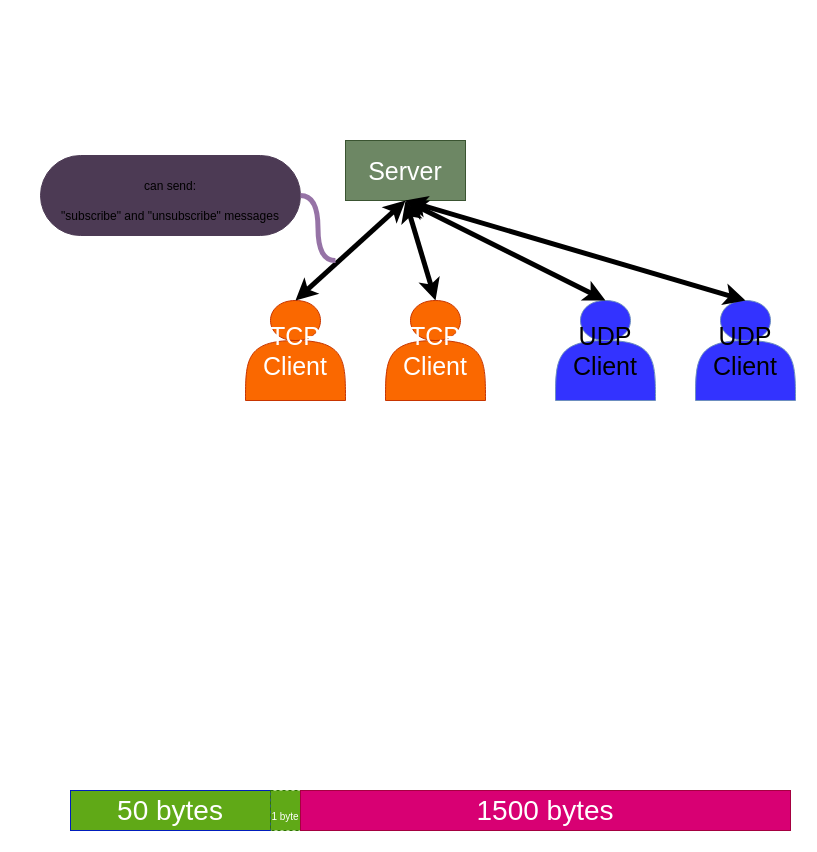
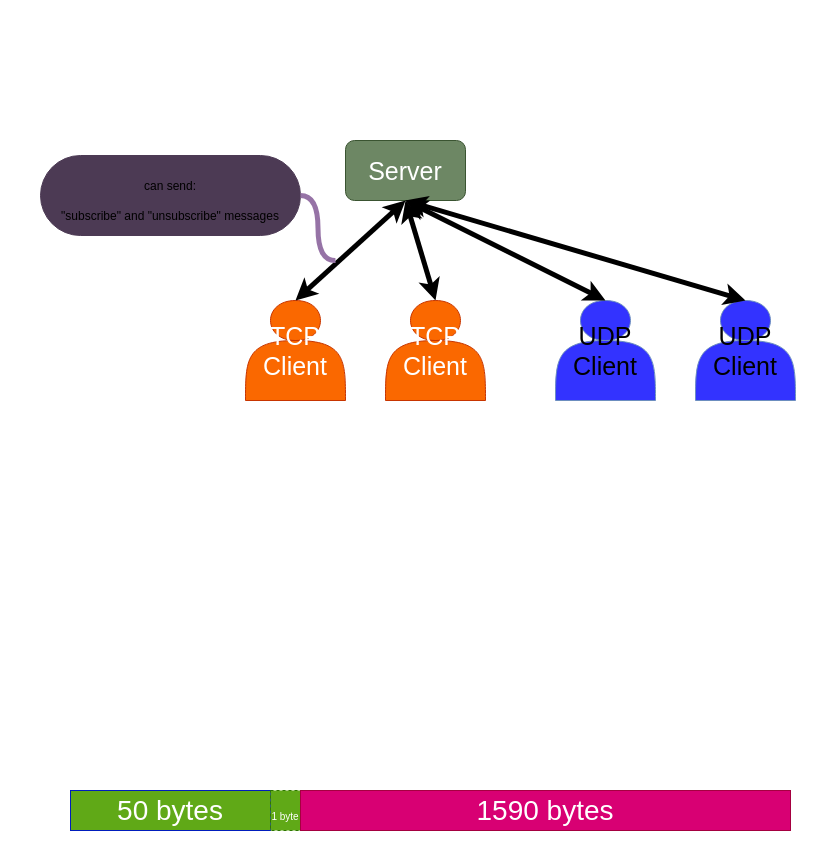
  <mxCell id="0" />
  <mxCell id="1" parent="0" />
- <mxCell id="2" value="&lt;font style=&quot;font-size: 25px;&quot;&gt;Server&lt;/font&gt;" style="whiteSpace=wrap;html=1;fillColor=#6d8764;fontColor=#ffffff;strokeColor=#3A5431;rounded=0;" parent="1" vertex="1"><mxGeometry x="345" y="140" width="120" height="60" as="geometry" /></mxCell>
+ <mxCell id="2" value="&lt;font style=&quot;font-size: 25px;&quot;&gt;Server&lt;/font&gt;" style="rounded=1;whiteSpace=wrap;html=1;fillColor=#6d8764;fontColor=#ffffff;strokeColor=#3A5431;" parent="1" vertex="1"><mxGeometry x="345" y="140" width="120" height="60" as="geometry" /></mxCell>
  <mxCell id="3" value="TCP Client" style="shape=actor;whiteSpace=wrap;html=1;fontSize=25;fillColor=#fa6800;fontColor=#FFFFFF;strokeColor=#C73500;" parent="1" vertex="1"><mxGeometry x="245" y="300" width="100" height="100" as="geometry" /></mxCell>
  <mxCell id="4" value="TCP Client" style="shape=actor;whiteSpace=wrap;html=1;fontSize=25;fillColor=#fa6800;fontColor=#FFFFFF;strokeColor=#C73500;" parent="1" vertex="1"><mxGeometry x="385" y="300" width="100" height="100" as="geometry" /></mxCell>
  <mxCell id="5" value="UDP Client" style="shape=actor;whiteSpace=wrap;html=1;fontSize=25;fillColor=#3333FF;strokeColor=#6c8ebf;gradientColor=none;" parent="1" vertex="1"><mxGeometry x="555" y="300" width="100" height="100" as="geometry" /></mxCell>
  <mxCell id="6" value="UDP Client" style="shape=actor;whiteSpace=wrap;html=1;fontSize=25;fillColor=#3333FF;strokeColor=#6c8ebf;gradientColor=none;" parent="1" vertex="1"><mxGeometry x="695" y="300" width="100" height="100" as="geometry" /></mxCell>
  <mxCell id="7" value="" style="endArrow=classic;startArrow=classic;html=1;strokeWidth=5;fontSize=25;fontColor=#FFFFFF;entryX=0.5;entryY=1;entryDx=0;entryDy=0;exitX=0.5;exitY=0;exitDx=0;exitDy=0;" parent="1" source="3" target="2" edge="1"><mxGeometry width="50" height="50" relative="1" as="geometry"><mxPoint x="545" y="280" as="sourcePoint" /><mxPoint x="595" y="230" as="targetPoint" /></mxGeometry></mxCell>
  <mxCell id="8" value="" style="endArrow=classic;startArrow=classic;html=1;strokeWidth=5;fontSize=25;fontColor=#FFFFFF;entryX=0.5;entryY=1;entryDx=0;entryDy=0;exitX=0.5;exitY=0;exitDx=0;exitDy=0;" parent="1" source="4" target="2" edge="1"><mxGeometry width="50" height="50" relative="1" as="geometry"><mxPoint x="305" y="310" as="sourcePoint" /><mxPoint x="415" y="210" as="targetPoint" /></mxGeometry></mxCell>
  <mxCell id="9" value="" style="endArrow=classic;startArrow=classic;html=1;strokeWidth=5;fontSize=25;fontColor=#FFFFFF;entryX=0.5;entryY=1;entryDx=0;entryDy=0;exitX=0.5;exitY=0;exitDx=0;exitDy=0;" parent="1" source="5" target="2" edge="1"><mxGeometry width="50" height="50" relative="1" as="geometry"><mxPoint x="445" y="310" as="sourcePoint" /><mxPoint x="415" y="210" as="targetPoint" /></mxGeometry></mxCell>
  <mxCell id="10" value="" style="endArrow=classic;startArrow=classic;html=1;strokeWidth=5;fontSize=25;fontColor=#FFFFFF;entryX=0.5;entryY=1;entryDx=0;entryDy=0;exitX=0.5;exitY=0;exitDx=0;exitDy=0;" parent="1" source="6" target="2" edge="1"><mxGeometry width="50" height="50" relative="1" as="geometry"><mxPoint x="615" y="310" as="sourcePoint" /><mxPoint x="415" y="210" as="targetPoint" /></mxGeometry></mxCell>
+ <mxCell id="11" value="&lt;h1&gt;Connection structure&lt;/h1&gt;" style="text;html=1;strokeColor=none;fillColor=none;spacing=5;spacingTop=-20;whiteSpace=wrap;overflow=hidden;rounded=0;fontSize=25;fontColor=#FFFFFF;" parent="1" vertex="1"><mxGeometry x="152.5" y="20" width="565" height="120" as="geometry" /></mxCell>
  <mxCell id="12" value="&lt;font style=&quot;font-size: 12px;&quot;&gt;can send:&lt;br&gt;&quot;subscribe&quot; and &quot;unsubscribe&quot; messages&lt;/font&gt;" style="whiteSpace=wrap;html=1;rounded=1;arcSize=50;align=center;verticalAlign=middle;strokeWidth=1;autosize=1;spacing=4;treeFolding=1;treeMoving=1;newEdgeStyle={&quot;edgeStyle&quot;:&quot;entityRelationEdgeStyle&quot;,&quot;startArrow&quot;:&quot;none&quot;,&quot;endArrow&quot;:&quot;none&quot;,&quot;segment&quot;:10,&quot;curved&quot;:1,&quot;sourcePerimeterSpacing&quot;:0,&quot;targetPerimeterSpacing&quot;:0};fontSize=25;fillColor=#4C3A54;strokeColor=#4C3A54;" parent="1" vertex="1"><mxGeometry x="40" y="155" width="260" height="80" as="geometry" /></mxCell>
  <mxCell id="13" value="" style="edgeStyle=orthogonalEdgeStyle;startArrow=none;endArrow=none;segment=10;curved=1;sourcePerimeterSpacing=0;targetPerimeterSpacing=0;strokeWidth=5;fontSize=25;fontColor=#FFFFFF;fillColor=#e1d5e7;strokeColor=#9673a6;entryX=1;entryY=0.5;entryDx=0;entryDy=0;" parent="1" target="12" edge="1"><mxGeometry relative="1" as="geometry"><mxPoint x="335" y="260" as="sourcePoint" /></mxGeometry></mxCell>
  <mxCell id="14" value="&lt;h1 style=&quot;font-size: 28px;&quot;&gt;&lt;font style=&quot;font-size: 28px;&quot;&gt;The app should include:&lt;/font&gt;&lt;/h1&gt;&lt;p style=&quot;font-size: 28px;&quot;&gt;&lt;/p&gt;&lt;ul style=&quot;&quot;&gt;&lt;li style=&quot;&quot;&gt;&lt;font style=&quot;font-size: 20px;&quot;&gt;SF (store-and-forward) structure;&lt;/font&gt;&lt;/li&gt;&lt;ul&gt;&lt;li style=&quot;&quot;&gt;&lt;font style=&quot;font-size: 20px;&quot;&gt;when TCP clients are disconnected;&lt;/font&gt;&lt;/li&gt;&lt;/ul&gt;&lt;/ul&gt;&lt;p&gt;&lt;/p&gt;" style="text;html=1;strokeColor=none;fillColor=none;spacing=5;spacingTop=-20;whiteSpace=wrap;overflow=hidden;rounded=0;fontSize=12;fontColor=#FFFFFF;" parent="1" vertex="1"><mxGeometry x="20" y="460" width="400" height="160" as="geometry" /></mxCell>
  <mxCell id="15" value="UDP messages format" style="text;html=1;strokeColor=none;fillColor=none;align=center;verticalAlign=middle;whiteSpace=wrap;rounded=0;fontSize=28;fontColor=#FFFFFF;" parent="1" vertex="1"><mxGeometry x="50" y="710" width="310" height="30" as="geometry" /></mxCell>
  <mxCell id="16" value="50 bytes" style="rounded=0;whiteSpace=wrap;html=1;strokeColor=#001DBC;fontSize=28;fontColor=#ffffff;fillColor=#60a917;" parent="1" vertex="1"><mxGeometry x="70" y="790" width="200" height="40" as="geometry" /></mxCell>
  <mxCell id="17" value="&lt;font style=&quot;font-size: 10px;&quot;&gt;1 byte&lt;/font&gt;" style="rounded=0;whiteSpace=wrap;html=1;strokeColor=#2D7600;fontSize=28;fontColor=#ffffff;fillColor=#60a917;dashed=1;" parent="1" vertex="1"><mxGeometry x="270" y="790" width="30" height="40" as="geometry" /></mxCell>
- <mxCell id="18" value="1500 bytes" style="rounded=0;whiteSpace=wrap;html=1;strokeColor=#A50040;fontSize=28;fontColor=#ffffff;fillColor=#d80073;" parent="1" vertex="1"><mxGeometry x="300" y="790" width="490" height="40" as="geometry" /></mxCell>
+ <mxCell id="18" value="1590 bytes" style="rounded=0;whiteSpace=wrap;html=1;strokeColor=#A50040;fontSize=28;fontColor=#ffffff;fillColor=#d80073;" parent="1" vertex="1"><mxGeometry x="300" y="790" width="490" height="40" as="geometry" /></mxCell>
